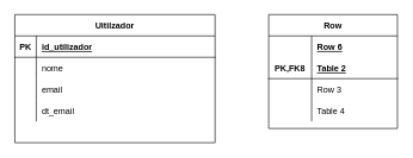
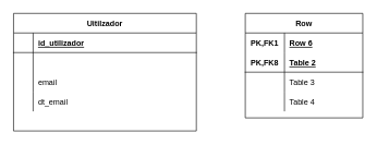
  <mxCell id="0" />
  <mxCell id="1" parent="0" />
  <mxCell id="2" value="Uitilzador" style="shape=table;startSize=30;container=1;collapsible=1;childLayout=tableLayout;fixedRows=1;rowLines=0;fontStyle=1;align=center;resizeLast=1;" vertex="1" parent="1"><mxGeometry x="20" y="20" width="280" height="180" as="geometry" /></mxCell>
  <mxCell id="3" value="" style="shape=partialRectangle;collapsible=0;dropTarget=0;pointerEvents=0;fillColor=none;top=0;left=0;bottom=1;right=0;points=[[0,0.5],[1,0.5]];portConstraint=eastwest;" vertex="1" parent="2"><mxGeometry y="30" width="280" height="30" as="geometry" /></mxCell>
- <mxCell id="4" value="PK" style="shape=partialRectangle;connectable=0;fillColor=none;top=0;left=0;bottom=0;right=0;fontStyle=1;overflow=hidden;" vertex="1" parent="3"><mxGeometry width="30" height="30" as="geometry" /></mxCell>
  <mxCell id="5" value="id_utilizador" style="shape=partialRectangle;connectable=0;fillColor=none;top=0;left=0;bottom=0;right=0;align=left;spacingLeft=6;fontStyle=5;overflow=hidden;" vertex="1" parent="3"><mxGeometry x="30" width="250" height="30" as="geometry" /></mxCell>
  <mxCell id="6" value="" style="shape=partialRectangle;collapsible=0;dropTarget=0;pointerEvents=0;fillColor=none;top=0;left=0;bottom=0;right=0;points=[[0,0.5],[1,0.5]];portConstraint=eastwest;" vertex="1" parent="2"><mxGeometry y="60" width="280" height="30" as="geometry" /></mxCell>
  <mxCell id="7" value="" style="shape=partialRectangle;connectable=0;fillColor=none;top=0;left=0;bottom=0;right=0;editable=1;overflow=hidden;" vertex="1" parent="6"><mxGeometry width="30" height="30" as="geometry" /></mxCell>
- <mxCell id="8" value="nome" style="shape=partialRectangle;connectable=0;fillColor=none;top=0;left=0;bottom=0;right=0;align=left;spacingLeft=6;overflow=hidden;" vertex="1" parent="6"><mxGeometry x="30" width="250" height="30" as="geometry" /></mxCell>
  <mxCell id="9" value="" style="shape=partialRectangle;collapsible=0;dropTarget=0;pointerEvents=0;fillColor=none;top=0;left=0;bottom=0;right=0;points=[[0,0.5],[1,0.5]];portConstraint=eastwest;" vertex="1" parent="2"><mxGeometry y="90" width="280" height="30" as="geometry" /></mxCell>
  <mxCell id="10" value="" style="shape=partialRectangle;connectable=0;fillColor=none;top=0;left=0;bottom=0;right=0;editable=1;overflow=hidden;" vertex="1" parent="9"><mxGeometry width="30" height="30" as="geometry" /></mxCell>
  <mxCell id="11" value="email" style="shape=partialRectangle;connectable=0;fillColor=none;top=0;left=0;bottom=0;right=0;align=left;spacingLeft=6;overflow=hidden;" vertex="1" parent="9"><mxGeometry x="30" width="250" height="30" as="geometry" /></mxCell>
  <mxCell id="12" value="" style="shape=partialRectangle;collapsible=0;dropTarget=0;pointerEvents=0;fillColor=none;top=0;left=0;bottom=0;right=0;points=[[0,0.5],[1,0.5]];portConstraint=eastwest;" vertex="1" parent="2"><mxGeometry y="120" width="280" height="30" as="geometry" /></mxCell>
  <mxCell id="13" value="" style="shape=partialRectangle;connectable=0;fillColor=none;top=0;left=0;bottom=0;right=0;editable=1;overflow=hidden;" vertex="1" parent="12"><mxGeometry width="30" height="30" as="geometry" /></mxCell>
  <mxCell id="14" value="dt_email" style="shape=partialRectangle;connectable=0;fillColor=none;top=0;left=0;bottom=0;right=0;align=left;spacingLeft=6;overflow=hidden;" vertex="1" parent="12"><mxGeometry x="30" width="250" height="30" as="geometry" /></mxCell>
  <mxCell id="15" value="Row" style="shape=table;startSize=30;container=1;collapsible=1;childLayout=tableLayout;fixedRows=1;rowLines=0;fontStyle=1;align=center;resizeLast=1;" vertex="1" parent="1"><mxGeometry x="375" y="20" width="180" height="160" as="geometry" /></mxCell>
  <mxCell id="16" value="" style="shape=partialRectangle;collapsible=0;dropTarget=0;pointerEvents=0;fillColor=none;top=0;left=0;bottom=0;right=0;points=[[0,0.5],[1,0.5]];portConstraint=eastwest;" vertex="1" parent="15"><mxGeometry y="30" width="180" height="30" as="geometry" /></mxCell>
+ <mxCell id="17" value="PK,FK1" style="shape=partialRectangle;connectable=0;fillColor=none;top=0;left=0;bottom=0;right=0;fontStyle=1;overflow=hidden;" vertex="1" parent="16"><mxGeometry width="60" height="30" as="geometry" /></mxCell>
  <mxCell id="18" value="Row 6" style="shape=partialRectangle;connectable=0;fillColor=none;top=0;left=0;bottom=0;right=0;align=left;spacingLeft=6;fontStyle=5;overflow=hidden;" vertex="1" parent="16"><mxGeometry x="60" width="120" height="30" as="geometry" /></mxCell>
  <mxCell id="19" value="" style="shape=partialRectangle;collapsible=0;dropTarget=0;pointerEvents=0;fillColor=none;top=0;left=0;bottom=1;right=0;points=[[0,0.5],[1,0.5]];portConstraint=eastwest;" vertex="1" parent="15"><mxGeometry y="60" width="180" height="30" as="geometry" /></mxCell>
  <mxCell id="20" value="PK,FK8" style="shape=partialRectangle;connectable=0;fillColor=none;top=0;left=0;bottom=0;right=0;fontStyle=1;overflow=hidden;" vertex="1" parent="19"><mxGeometry width="60" height="30" as="geometry" /></mxCell>
  <mxCell id="21" value="Table 2" style="shape=partialRectangle;connectable=0;fillColor=none;top=0;left=0;bottom=0;right=0;align=left;spacingLeft=6;fontStyle=5;overflow=hidden;" vertex="1" parent="19"><mxGeometry x="60" width="120" height="30" as="geometry" /></mxCell>
  <mxCell id="22" value="" style="shape=partialRectangle;collapsible=0;dropTarget=0;pointerEvents=0;fillColor=none;top=0;left=0;bottom=0;right=0;points=[[0,0.5],[1,0.5]];portConstraint=eastwest;" vertex="1" parent="15"><mxGeometry y="90" width="180" height="30" as="geometry" /></mxCell>
  <mxCell id="23" value="" style="shape=partialRectangle;connectable=0;fillColor=none;top=0;left=0;bottom=0;right=0;editable=1;overflow=hidden;" vertex="1" parent="22"><mxGeometry width="60" height="30" as="geometry" /></mxCell>
- <mxCell id="24" value="Row 3" style="shape=partialRectangle;connectable=0;fillColor=none;top=0;left=0;bottom=0;right=0;align=left;spacingLeft=6;overflow=hidden;" vertex="1" parent="22"><mxGeometry x="60" width="120" height="30" as="geometry" /></mxCell>
+ <mxCell id="24" value="Table 3" style="shape=partialRectangle;connectable=0;fillColor=none;top=0;left=0;bottom=0;right=0;align=left;spacingLeft=6;overflow=hidden;" vertex="1" parent="22"><mxGeometry x="60" width="120" height="30" as="geometry" /></mxCell>
  <mxCell id="25" value="" style="shape=partialRectangle;collapsible=0;dropTarget=0;pointerEvents=0;fillColor=none;top=0;left=0;bottom=0;right=0;points=[[0,0.5],[1,0.5]];portConstraint=eastwest;" vertex="1" parent="15"><mxGeometry y="120" width="180" height="30" as="geometry" /></mxCell>
  <mxCell id="26" value="" style="shape=partialRectangle;connectable=0;fillColor=none;top=0;left=0;bottom=0;right=0;editable=1;overflow=hidden;" vertex="1" parent="25"><mxGeometry width="60" height="30" as="geometry" /></mxCell>
  <mxCell id="27" value="Table 4" style="shape=partialRectangle;connectable=0;fillColor=none;top=0;left=0;bottom=0;right=0;align=left;spacingLeft=6;overflow=hidden;" vertex="1" parent="25"><mxGeometry x="60" width="120" height="30" as="geometry" /></mxCell>
